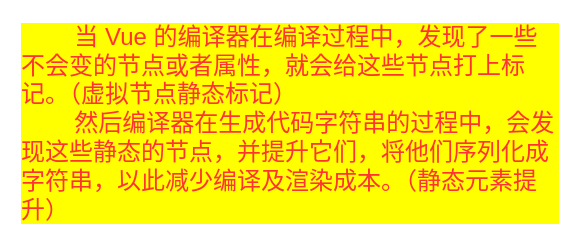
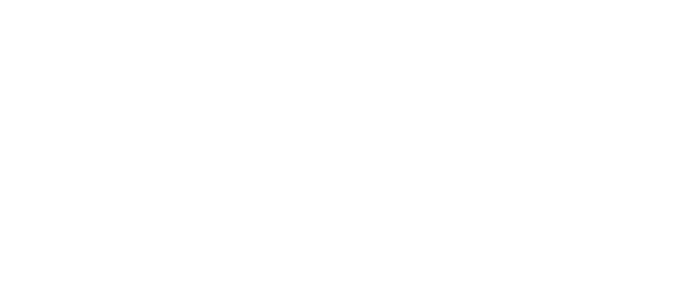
  <mxCell id="0" />
  <mxCell id="1" parent="0" />
- <mxCell id="2" value="&lt;div style=&quot;text-align: left;&quot;&gt;&lt;div&gt;&lt;span style=&quot;&quot;&gt;&#09;&lt;/span&gt;&lt;span style=&quot;font-size: 24px;&quot;&gt;&lt;span style=&quot;&quot;&gt;&#09;&lt;/span&gt;&lt;span style=&quot;white-space: pre;&quot;&gt;&#09;&lt;/span&gt;当 Vue 的编译器在编译过程中，发现了一些不会变的节点或者属性，就会给这些节点打上标记。（虚拟节点静态标记）&lt;/span&gt;&lt;/div&gt;&lt;div&gt;&lt;span style=&quot;font-size: 24px;&quot;&gt;&lt;span style=&quot;&quot;&gt;&#09;&lt;/span&gt;&lt;span style=&quot;&quot;&gt;&#09;&lt;/span&gt;&lt;span style=&quot;white-space: pre;&quot;&gt;&#09;&lt;/span&gt;然后编译器在生成代码字符串的过程中，会发现这些静态的节点，并提升它们，将他们序列化成字符串，以此减少编译及渲染成本。（静态元素提升）&lt;/span&gt;&lt;/div&gt;&lt;/div&gt;" style="text;strokeColor=none;align=center;fillColor=none;html=1;verticalAlign=middle;whiteSpace=wrap;rounded=0;fontSize=14;fontColor=#FF3333;labelBackgroundColor=#FFFF00;" vertex="1" parent="1"><mxGeometry x="20" y="20" width="540" height="206" as="geometry" /></mxCell>
